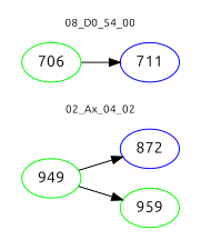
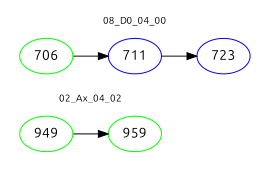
  digraph {
    fontname=Ubuntu
    rankdir=LR
    node [color=green fontname=Ubuntu]
    edge [color=black fontname=Ubuntu]
    n1 [label=959]
    n2 [label=949]
-   n3 [color=blue label=872]
    n4 [label=706]
    n5 [color=blue label=711]
+   n6 [color=blue label=723]
    subgraph cluster_1 {
      color=white
      fontsize=10
      label="02_Ax_04_02"
      n1
      n2
-     n3
    }
    subgraph cluster_2 {
      color=white
      fontsize=10
-     label="08_D0_54_00"
+     label="08_D0_04_00"
      n4
      n5
+     n6
    }
    n2 -> n1
-   n2 -> n3
    n4 -> n5
+   n5 -> n6
  }
